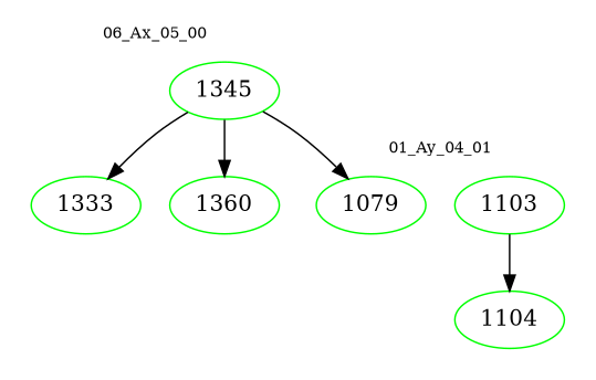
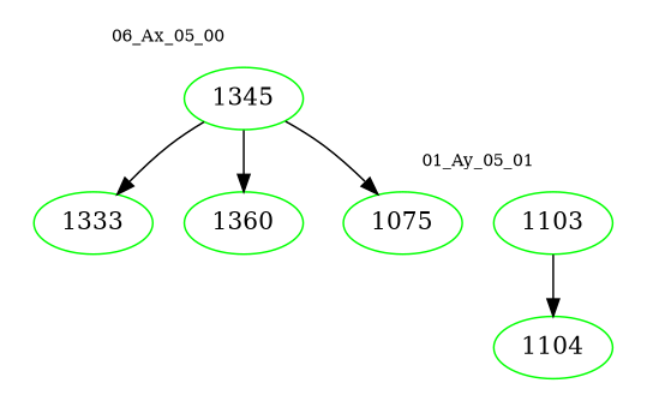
  digraph {
    node [color=green]
    edge [color=black]
    n1 [label=1345]
    n2 [label=1333]
    n3 [label=1360]
    n4 [label=1103]
-   n5 [label=1079]
+   n5 [label=1075]
    n6 [label=1104]
    subgraph cluster_1 {
      color=white
      fontsize=10
      label="06_Ax_05_00"
      n1
      n2
      n3
    }
    subgraph cluster_2 {
      color=white
      fontsize=10
-     label="01_Ay_04_01"
+     label="01_Ay_05_01"
      n4
      n5
      n6
    }
    n1 -> n2
    n1 -> n3
    n1 -> n5
    n4 -> n6
  }
